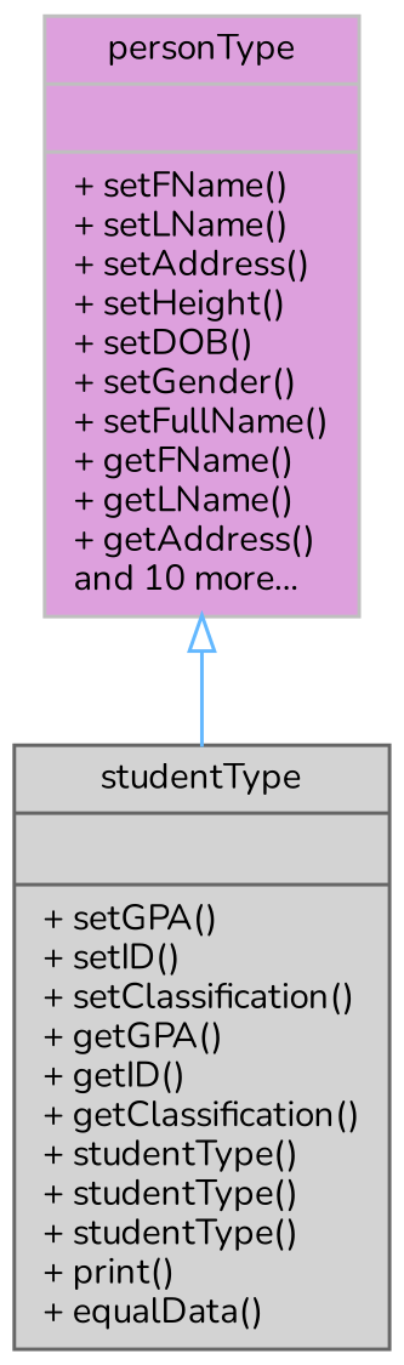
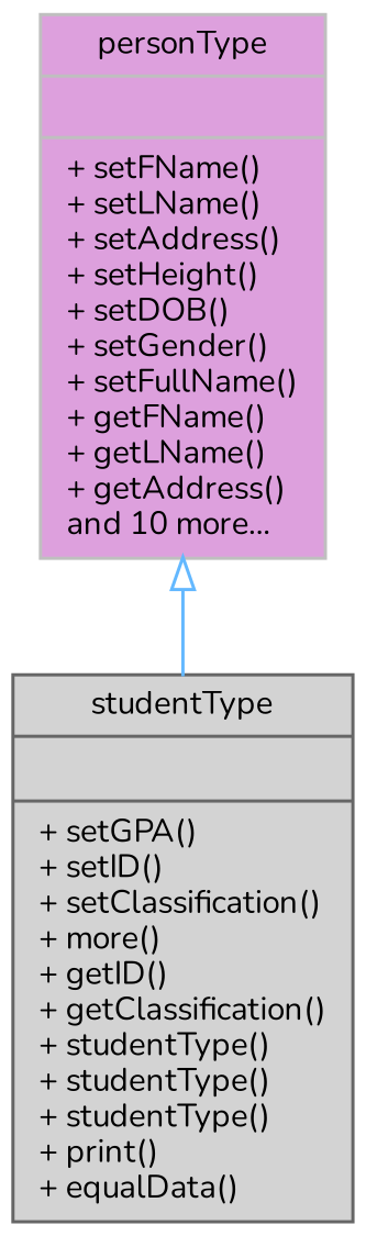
  digraph {
    fontname=Nunito
    node [fontname=Nunito fontsize=10 shape=record style=filled]
-   n1 [color=gray40 fillcolor=lightgrey fontcolor=black height=0.2 label="{studentType\n||+ setGPA()\l+ setID()\l+ setClassification()\l+ getGPA()\l+ getID()\l+ getClassification()\l+ studentType()\l+ studentType()\l+ studentType()\l+ print()\l+ equalData()\l}" width=0.4]
+   n1 [color=gray40 fillcolor=lightgrey fontcolor=black height=0.2 label="{studentType\n||+ setGPA()\l+ setID()\l+ setClassification()\l+ more()\l+ getID()\l+ getClassification()\l+ studentType()\l+ studentType()\l+ studentType()\l+ print()\l+ equalData()\l}" width=0.4]
    n2 [color=grey75 fillcolor=plum height=0.2 label="{personType\n||+ setFName()\l+ setLName()\l+ setAddress()\l+ setHeight()\l+ setDOB()\l+ setGender()\l+ setFullName()\l+ getFName()\l+ getLName()\l+ getAddress()\land 10 more...\l}" width=0.4]
    n2 -> n1 [arrowtail=onormal color=steelblue1 dir=back fontname=Nunito fontsize=10 labelfontname=Helvetica labelfontsize=10 style=solid]
  }
